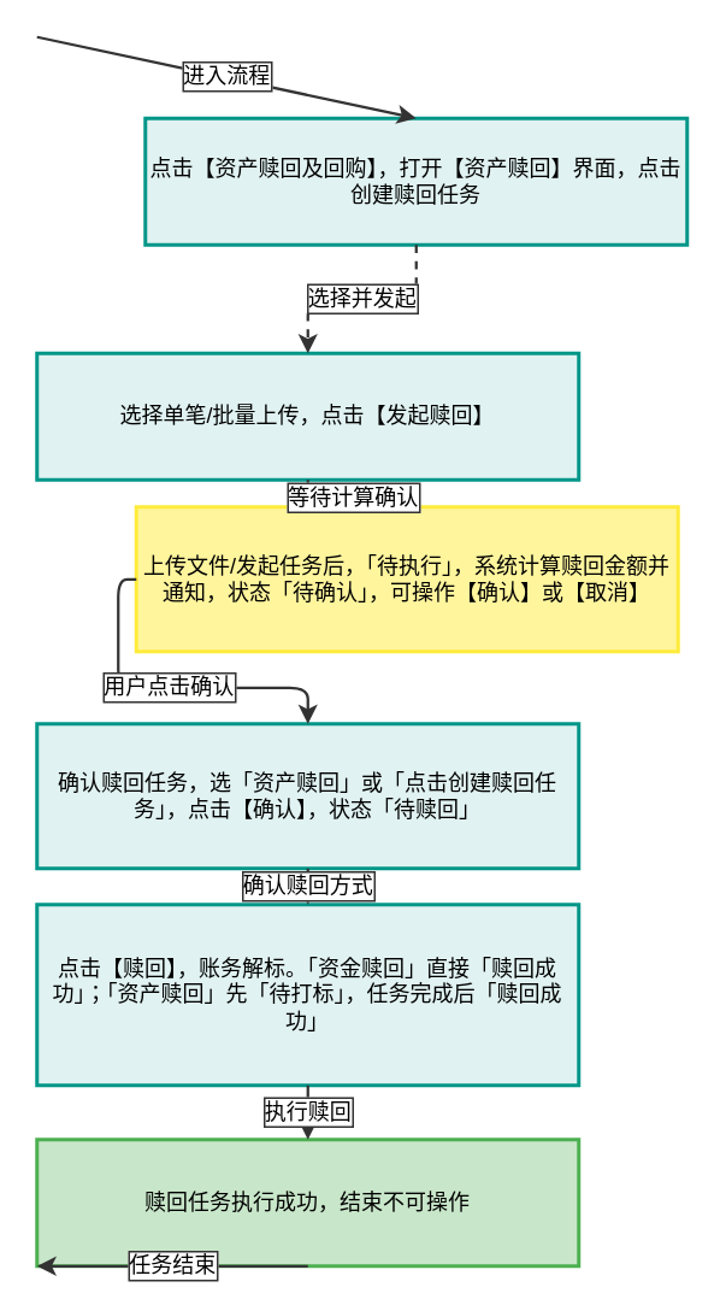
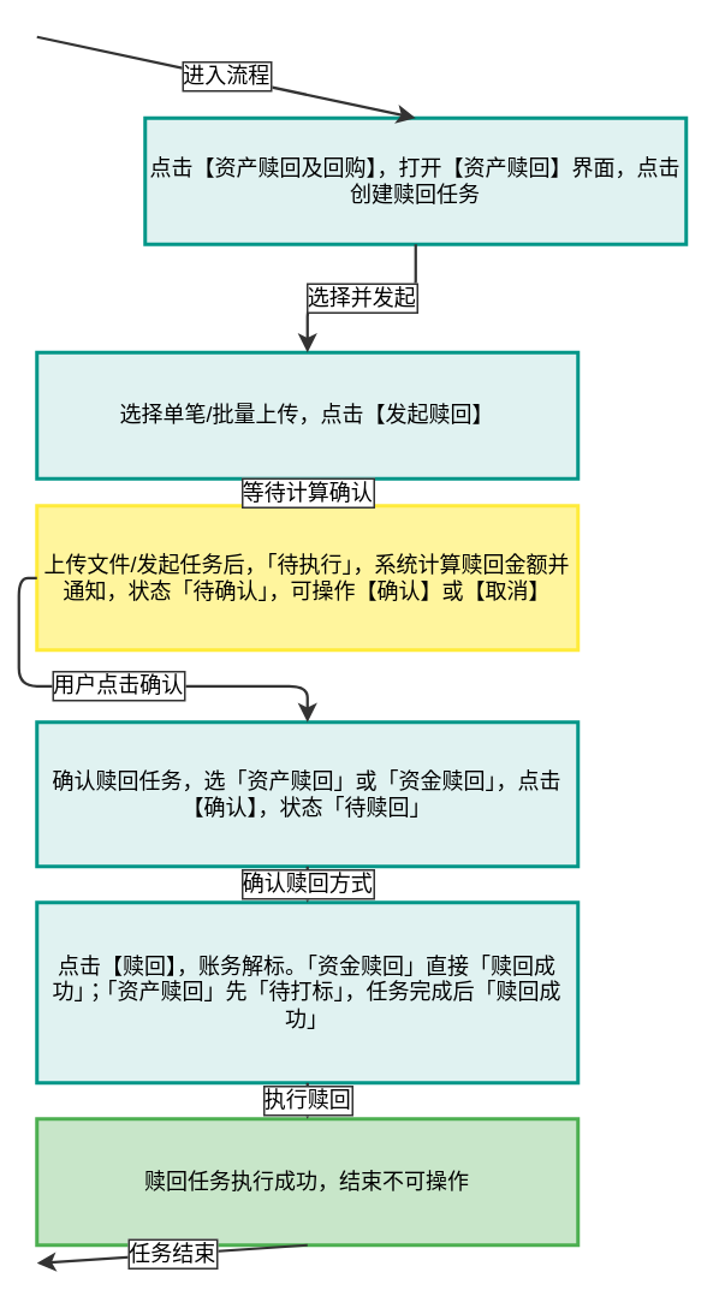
  <mxCell id="0" />
  <mxCell id="1" parent="0" />
  <mxCell id="2" value="" style="shape=circle;fillColor=#009688;size=15" vertex="1" parent="1"><mxGeometry x="20" y="20" as="geometry" /></mxCell>
  <mxCell id="3" value="点击【资产赎回及回购】，打开【资产赎回】界面，点击创建赎回任务" style="shape=rounded;fillColor=#e0f2f1;strokeColor=#009688;strokeWidth=2;whiteSpace=wrap;html=1;fontSize=12" vertex="1" parent="1"><mxGeometry x="80" y="65" width="300" height="70" as="geometry" /></mxCell>
  <mxCell id="4" value="选择单笔/批量上传，点击【发起赎回】" style="shape=rounded;fillColor=#e0f2f1;strokeColor=#009688;strokeWidth=2;whiteSpace=wrap;html=1;fontSize=12" vertex="1" parent="1"><mxGeometry x="20" y="195" width="300" height="70" as="geometry" /></mxCell>
- <mxCell id="5" value="上传文件/发起任务后，「待执行」，系统计算赎回金额并通知，状态「待确认」，可操作【确认】或【取消】" style="shape=diamond;fillColor=#fff59d;strokeColor=#ffeb3b;strokeWidth=2;whiteSpace=wrap;html=1;fontSize=12" vertex="1" parent="1"><mxGeometry x="75" y="280" width="300" height="80" as="geometry" /></mxCell>
- <mxCell id="6" value="确认赎回任务，选「资产赎回」或「点击创建赎回任务」，点击【确认】，状态「待赎回」" style="shape=rounded;fillColor=#e0f2f1;strokeColor=#009688;strokeWidth=2;whiteSpace=wrap;html=1;fontSize=12" vertex="1" parent="1"><mxGeometry x="20" y="400" width="300" height="80" as="geometry" /></mxCell>
+ <mxCell id="5" value="上传文件/发起任务后，「待执行」，系统计算赎回金额并通知，状态「待确认」，可操作【确认】或【取消】" style="shape=diamond;fillColor=#fff59d;strokeColor=#ffeb3b;strokeWidth=2;whiteSpace=wrap;html=1;fontSize=12" vertex="1" parent="1"><mxGeometry x="20" y="280" width="300" height="80" as="geometry" /></mxCell>
+ <mxCell id="6" value="确认赎回任务，选「资产赎回」或「资金赎回」，点击【确认】，状态「待赎回」" style="shape=rounded;fillColor=#e0f2f1;strokeColor=#009688;strokeWidth=2;whiteSpace=wrap;html=1;fontSize=12" vertex="1" parent="1"><mxGeometry x="20" y="400" width="300" height="80" as="geometry" /></mxCell>
  <mxCell id="7" value="点击【赎回】，账务解标。「资金赎回」直接「赎回成功」；「资产赎回」先「待打标」，任务完成后「赎回成功」" style="shape=rounded;fillColor=#e0f2f1;strokeColor=#009688;strokeWidth=2;whiteSpace=wrap;html=1;fontSize=12" vertex="1" parent="1"><mxGeometry x="20" y="500" width="300" height="100" as="geometry" /></mxCell>
- <mxCell id="8" value="赎回任务执行成功，结束不可操作" style="shape=rounded;fillColor=#c8e6c9;strokeColor=#4caf50;strokeWidth=2;whiteSpace=wrap;html=1;fontSize=12" vertex="1" parent="1"><mxGeometry x="20" y="630" width="300" height="70" as="geometry" /></mxCell>
+ <mxCell id="8" value="赎回任务执行成功，结束不可操作" style="shape=rounded;fillColor=#c8e6c9;strokeColor=#4caf50;strokeWidth=2;whiteSpace=wrap;html=1;fontSize=12" vertex="1" parent="1"><mxGeometry x="20" y="620" width="300" height="70" as="geometry" /></mxCell>
  <mxCell id="9" value="" style="shape=square;fillColor=#000000;size=15" vertex="1" parent="1"><mxGeometry x="20" y="700" as="geometry" /></mxCell>
  <mxCell id="10" value="进入流程" style="edgeStyle=orthogonalEdgeStyle;rounded=1;exitX=0.5;exitY=1;entryX=0.5;entryY=0;strokeColor=#333333;strokeWidth=1.5;html=1;labelBackgroundColor=#ffffff;labelBorderColor=#333333;labelBorder=1;labelVerticalAlign=middle;labelAlign=center;fontSize=12" edge="1" parent="1" source="2" target="3"><mxGeometry relative="1" as="geometry" /></mxCell>
- <mxCell id="11" value="选择并发起" style="edgeStyle=orthogonalEdgeStyle;rounded=1;exitX=0.5;exitY=1;entryX=0.5;entryY=0;strokeColor=#333333;strokeWidth=1.5;html=1;labelBackgroundColor=#ffffff;labelBorderColor=#333333;labelBorder=1;labelVerticalAlign=middle;labelAlign=center;fontSize=12;dashed=1;" edge="1" parent="1" source="3" target="4"><mxGeometry relative="1" as="geometry" /></mxCell>
+ <mxCell id="11" value="选择并发起" style="edgeStyle=orthogonalEdgeStyle;rounded=1;exitX=0.5;exitY=1;entryX=0.5;entryY=0;strokeColor=#333333;strokeWidth=1.5;html=1;labelBackgroundColor=#ffffff;labelBorderColor=#333333;labelBorder=1;labelVerticalAlign=middle;labelAlign=center;fontSize=12" edge="1" parent="1" source="3" target="4"><mxGeometry relative="1" as="geometry" /></mxCell>
  <mxCell id="12" value="等待计算确认" style="edgeStyle=orthogonalEdgeStyle;rounded=1;exitX=0.5;exitY=1;entryX=0.5;entryY=0;strokeColor=#333333;strokeWidth=1.5;html=1;labelBackgroundColor=#ffffff;labelBorderColor=#333333;labelBorder=1;labelVerticalAlign=middle;labelAlign=center;fontSize=12" edge="1" parent="1" source="4" target="5"><mxGeometry relative="1" as="geometry" /></mxCell>
  <mxCell id="13" value="用户点击确认" style="edgeStyle=orthogonalEdgeStyle;rounded=1;exitX=0;exitY=0.5;entryX=0.5;entryY=0;strokeColor=#333333;strokeWidth=1.5;html=1;labelBackgroundColor=#ffffff;labelBorderColor=#333333;labelBorder=1;labelVerticalAlign=middle;labelAlign=center;fontSize=12" edge="1" parent="1" source="5" target="6"><mxGeometry relative="1" as="geometry" /></mxCell>
  <mxCell id="14" value="确认赎回方式" style="edgeStyle=orthogonalEdgeStyle;rounded=1;exitX=0.5;exitY=1;entryX=0.5;entryY=0;strokeColor=#333333;strokeWidth=1.5;html=1;labelBackgroundColor=#ffffff;labelBorderColor=#333333;labelBorder=1;labelVerticalAlign=middle;labelAlign=center;fontSize=12" edge="1" parent="1" source="6" target="7"><mxGeometry relative="1" as="geometry" /></mxCell>
  <mxCell id="15" value="执行赎回" style="edgeStyle=orthogonalEdgeStyle;rounded=1;exitX=0.5;exitY=1;entryX=0.5;entryY=0;strokeColor=#333333;strokeWidth=1.5;html=1;labelBackgroundColor=#ffffff;labelBorderColor=#333333;labelBorder=1;labelVerticalAlign=middle;labelAlign=center;fontSize=12" edge="1" parent="1" source="7" target="8"><mxGeometry relative="1" as="geometry" /></mxCell>
  <mxCell id="16" value="任务结束" style="edgeStyle=orthogonalEdgeStyle;rounded=1;exitX=0.5;exitY=1;entryX=0.5;entryY=0;strokeColor=#333333;strokeWidth=1.5;html=1;labelBackgroundColor=#ffffff;labelBorderColor=#333333;labelBorder=1;labelVerticalAlign=middle;labelAlign=center;fontSize=12" edge="1" parent="1" source="8" target="9"><mxGeometry relative="1" as="geometry" /></mxCell>
